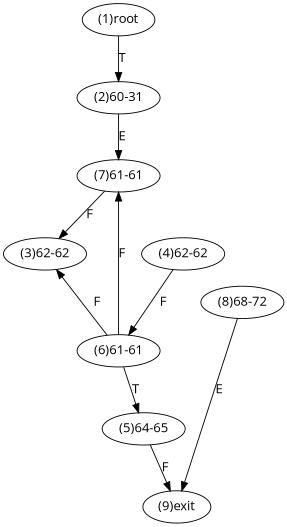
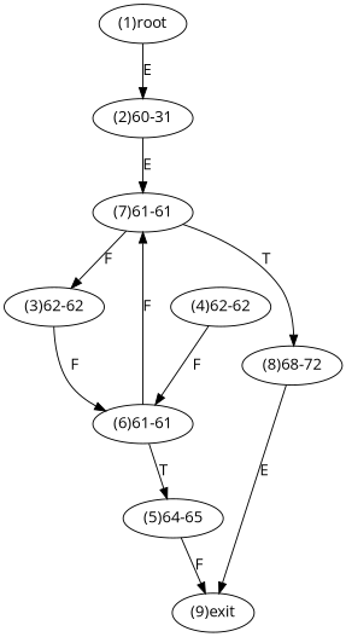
  digraph {
    fontname="Open Sans"
    node [fontname="Open Sans"]
    edge [fontname="Open Sans"]
    n1 [label="(1)root"]
    n2 [label="(2)60-31"]
    n3 [label="(7)61-61"]
    n4 [label="(3)62-62"]
    n5 [label="(8)68-72"]
    n6 [label="(6)61-61"]
    n7 [label="(4)62-62"]
    n8 [label="(5)64-65"]
    n9 [label="(9)exit"]
-   n1 -> n2 [label=T]
+   n1 -> n2 [label=E]
    n2 -> n3 [label=E]
    n3 -> n4 [label=F]
-   n6 -> n4 [label=F]
+   n3 -> n5 [label=T]
+   n4 -> n6 [label=F]
    n5 -> n9 [label=E]
    n6 -> n3 [label=F]
    n6 -> n8 [label=T]
    n7 -> n6 [label=F]
    n8 -> n9 [label=F]
  }
